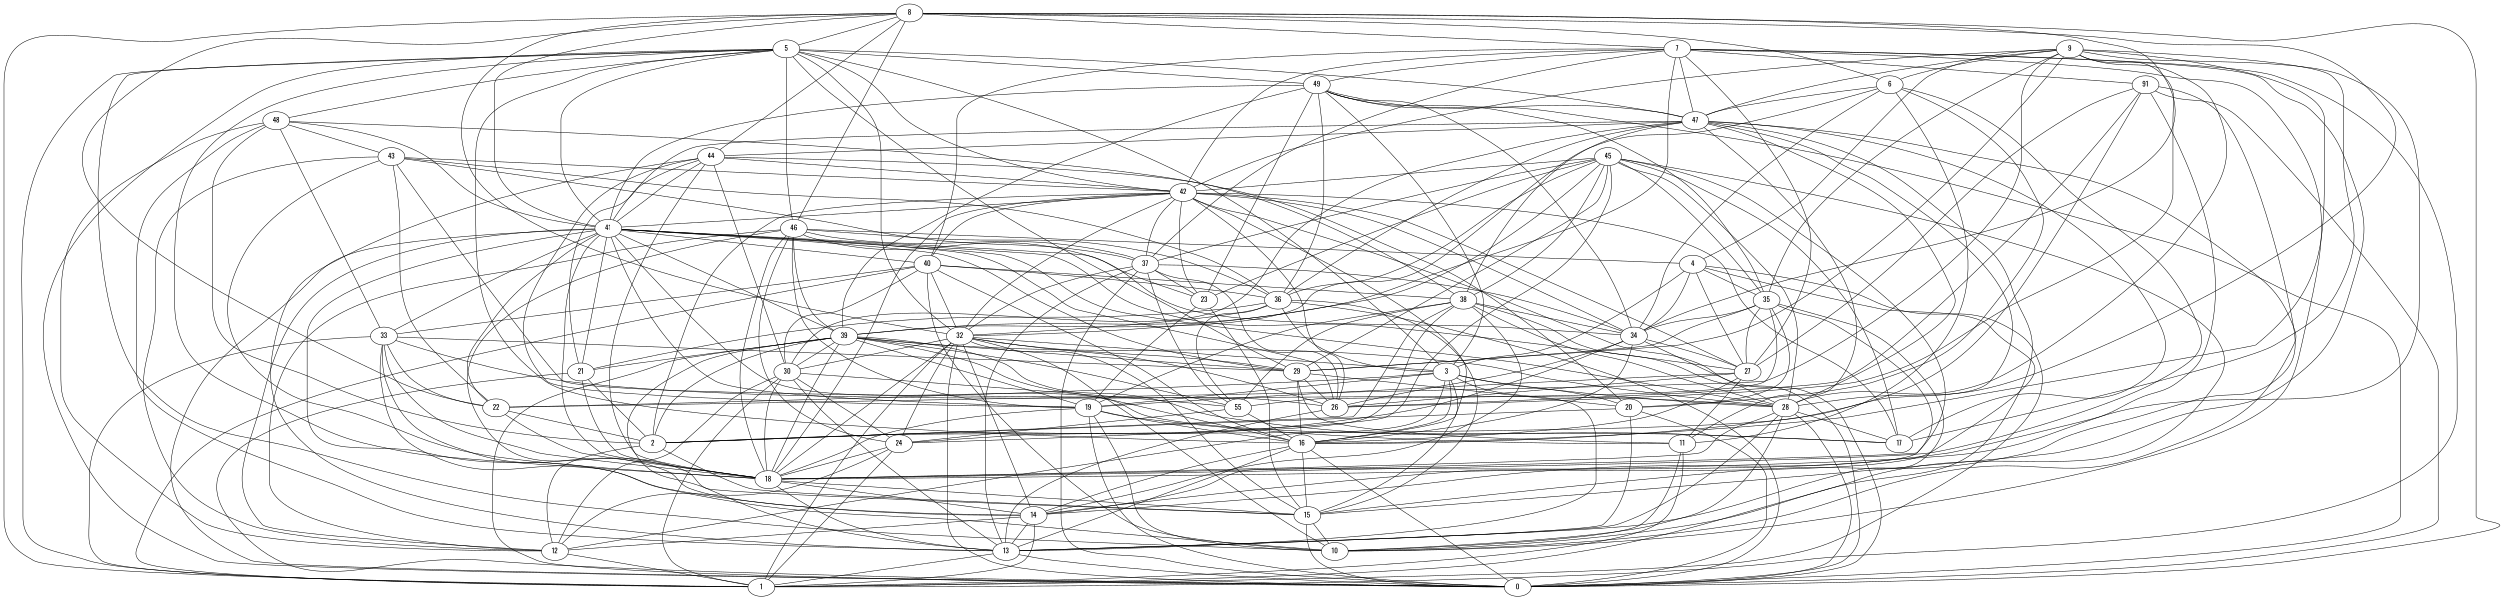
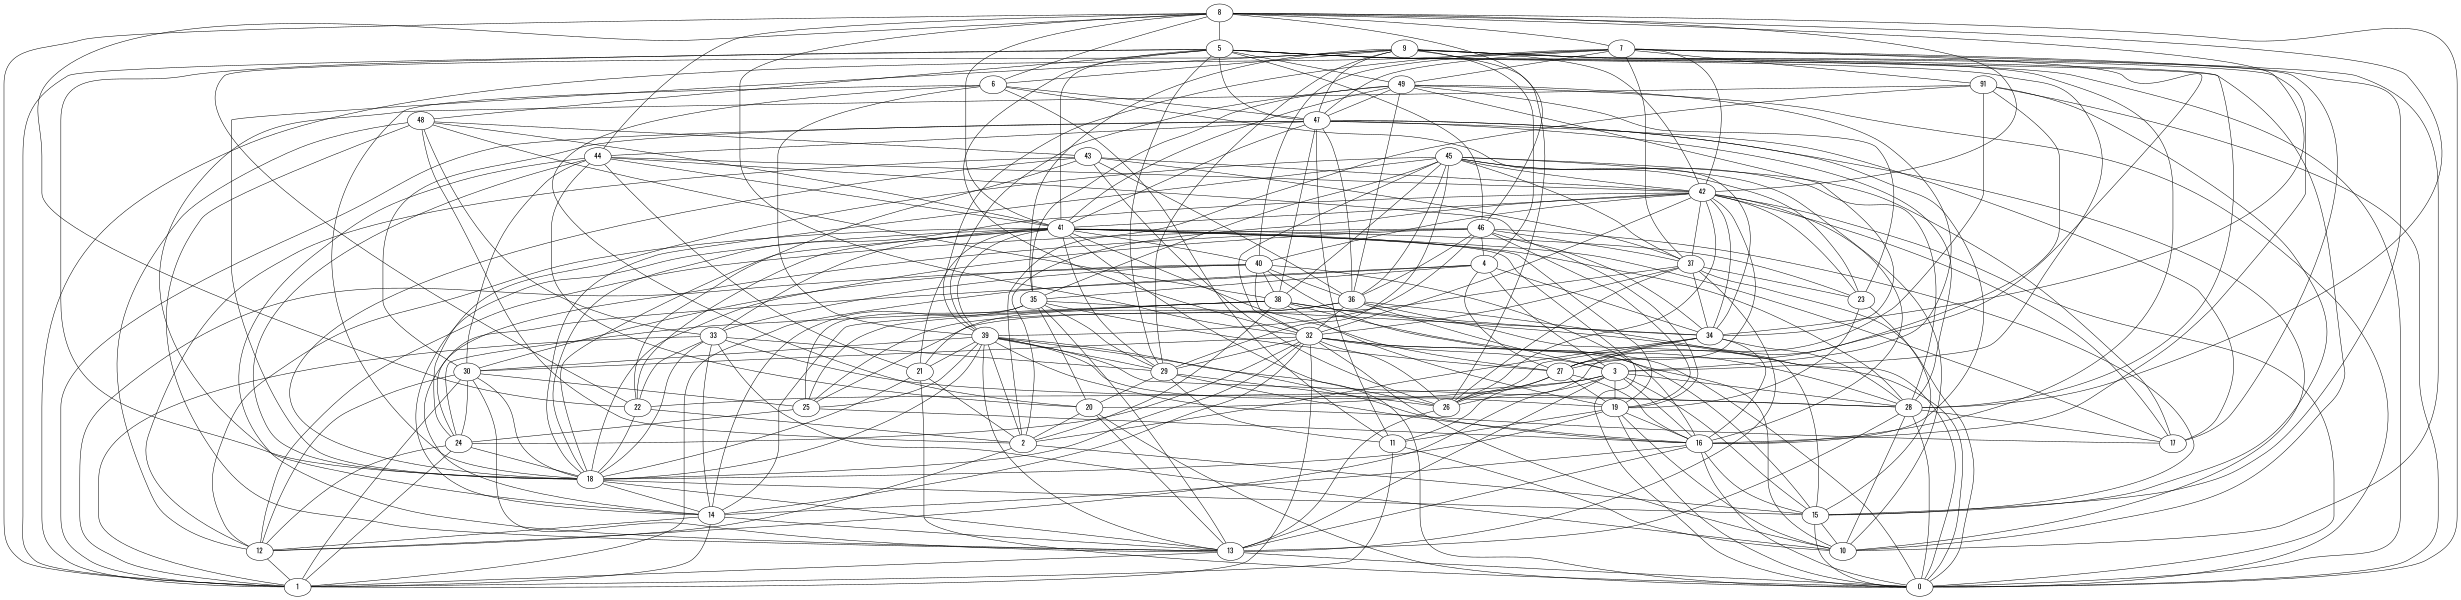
  digraph {
    fontname=Oswald
    node [fontname=Oswald]
    edge [color=black dir=none fontname=Oswald]
    n1 [label=91]
    27
    2
    0
    14
    15
    26
    16
    11
    19
    12
    1
    13
    36
-   25 [label=55]
+   25
    32
    21
    3
    24
    10
    48
    33
    41
    43
    38
    18
    29
    22
    28
    39
    17
    23
    40
    42
    37
    34
    20
    4
    35
    30
    9
    6
    47
    49
    44
    45
    8
    46
    7
    5
    subgraph sub_1 {
      n1
      27
      2
      0
      14
      15
      26
      16
      11
      19
      12
      1
      13
      36
      25
      32
      21
      3
      24
      10
      48
      33
      41
      43
      38
      18
      29
      22
      28
      39
      17
      23
      40
      42
      37
      34
      20
      4
      35
      30
      9
      6
      47
      49
      44
      45
      8
      46
      7
      5
    }
    n1 -> 27
    n1 -> 2
    n1 -> 0
    n1 -> 14
    n1 -> 15
    n1 -> 26
    27 -> 26
    27 -> 16
    27 -> 11
    27 -> 19
    2 -> 15
    2 -> 12
    14 -> 12
    14 -> 1
    14 -> 13
    15 -> 0
    15 -> 10
    26 -> 13
    16 -> 0
    16 -> 14
    16 -> 15
    16 -> 13
    11 -> 1
    11 -> 10
    19 -> 0
    19 -> 16
    19 -> 11
    19 -> 10
    19 -> 18
    12 -> 1
    13 -> 0
    13 -> 1
    36 -> 0
    36 -> 15
    36 -> 25
    36 -> 32
    36 -> 21
    36 -> 3
    25 -> 16
    25 -> 24
    32 -> 0
    32 -> 14
    32 -> 15
    32 -> 26
    32 -> 1
    32 -> 3
    32 -> 24
    32 -> 10
    32 -> 18
    32 -> 29
    32 -> 30
    21 -> 2
    21 -> 0
    21 -> 18
    3 -> 15
    3 -> 16
    3 -> 19
    3 -> 12
    3 -> 13
    3 -> 22
    3 -> 28
    3 -> 20
    24 -> 12
    24 -> 1
    24 -> 18
    48 -> 2
    48 -> 12
    48 -> 13
    48 -> 33
    48 -> 41
    48 -> 43
    48 -> 38
    33 -> 14
    33 -> 1
    33 -> 10
    33 -> 18
    33 -> 29
    33 -> 22
    33 -> 28
    41 -> 27
    41 -> 0
    41 -> 14
    41 -> 26
    41 -> 19
    41 -> 12
    41 -> 21
    41 -> 33
    41 -> 18
    41 -> 29
    41 -> 22
    41 -> 28
    41 -> 39
    41 -> 17
    41 -> 23
    41 -> 40
    43 -> 26
    43 -> 12
    43 -> 36
    43 -> 18
    43 -> 22
    43 -> 42
    43 -> 37
    38 -> 2
    38 -> 0
    38 -> 14
    38 -> 19
    38 -> 25
    38 -> 24
    38 -> 28
    38 -> 34
    18 -> 14
    18 -> 15
    18 -> 13
    29 -> 26
    29 -> 16
    29 -> 11
    29 -> 20
    22 -> 2
    22 -> 18
    28 -> 0
    28 -> 13
    28 -> 10
-   28 -> 18
    28 -> 17
    39 -> 2
    39 -> 0
    39 -> 16
    39 -> 19
    39 -> 13
    39 -> 25
    39 -> 21
    39 -> 18
    39 -> 29
    39 -> 28
    39 -> 17
    39 -> 30
    23 -> 15
    23 -> 19
    40 -> 16
    40 -> 1
    40 -> 36
    40 -> 32
    40 -> 10
    40 -> 33
    40 -> 38
    40 -> 30
    42 -> 27
    42 -> 2
    42 -> 0
    42 -> 26
    42 -> 16
    42 -> 32
    42 -> 41
    42 -> 18
    42 -> 17
    42 -> 23
    42 -> 40
    42 -> 37
    42 -> 34
    37 -> 0
    37 -> 26
    37 -> 13
    37 -> 25
    37 -> 32
    37 -> 23
    37 -> 34
    34 -> 27
    34 -> 2
    34 -> 26
    34 -> 16
    34 -> 28
    20 -> 2
    20 -> 0
    20 -> 13
    4 -> 27
    4 -> 14
    4 -> 1
    4 -> 3
    4 -> 34
    4 -> 35
    35 -> 27
    35 -> 14
    35 -> 13
    35 -> 25
    35 -> 29
    35 -> 34
    35 -> 20
    30 -> 12
    30 -> 1
    30 -> 13
    30 -> 25
    30 -> 24
    30 -> 18
    9 -> 26
    9 -> 16
    9 -> 18
    9 -> 29
    9 -> 22
    9 -> 28
    9 -> 17
    9 -> 42
    9 -> 4
    9 -> 35
    9 -> 6
    9 -> 47
    6 -> 11
    6 -> 18
    6 -> 39
    6 -> 34
    6 -> 20
    6 -> 47
    47 -> 16
    47 -> 11
    47 -> 1
    47 -> 36
    47 -> 10
    47 -> 41
    47 -> 38
    47 -> 28
    47 -> 17
    47 -> 30
    47 -> 44
    49 -> 0
    49 -> 36
    49 -> 3
    49 -> 41
    49 -> 39
    49 -> 23
    49 -> 34
    49 -> 35
    49 -> 47
    44 -> 19
    44 -> 13
    44 -> 21
    44 -> 41
    44 -> 18
    44 -> 42
    44 -> 20
    44 -> 30
    45 -> 36
    45 -> 32
    45 -> 24
    45 -> 10
    45 -> 38
    45 -> 18
    45 -> 29
    45 -> 28
    45 -> 17
    45 -> 23
    45 -> 42
    45 -> 37
    45 -> 35
    8 -> 0
    8 -> 1
    8 -> 32
    8 -> 41
    8 -> 22
    8 -> 28
    8 -> 34
    8 -> 6
    8 -> 44
    8 -> 46
    8 -> 7
    8 -> 5
    46 -> 15
    46 -> 19
    46 -> 12
    46 -> 36
    46 -> 24
    46 -> 18
    46 -> 39
    46 -> 37
    46 -> 34
    46 -> 4
    7 -> n1
    7 -> 27
    7 -> 15
    7 -> 1
    7 -> 10
    7 -> 39
    7 -> 40
    7 -> 42
    7 -> 37
    7 -> 47
    7 -> 49
    5 -> 0
    5 -> 16
    5 -> 1
    5 -> 32
    5 -> 3
    5 -> 10
    5 -> 48
    5 -> 41
    5 -> 18
    5 -> 29
-   5 -> 42
+   8 -> 42
    5 -> 47
    5 -> 49
    5 -> 46
  }
